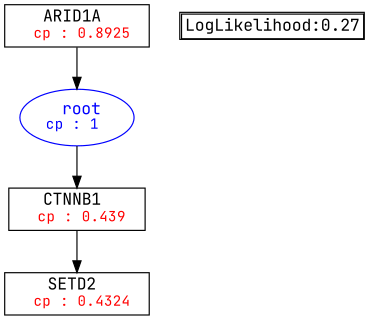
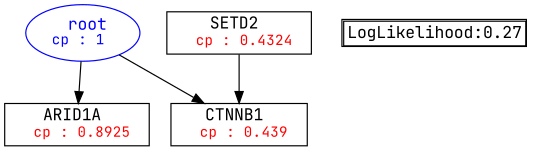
  digraph {
    fontname="JetBrains Mono"
    fontsize=10
    node [fontname="JetBrains Mono" shape=box]
    edge [fontname="JetBrains Mono"]
    n1 [color=Blue label=<<font color='Blue'> root</font><br/><font color='Blue' POINT-SIZE='12'>cp : 1 </font>> shape=oval]
    n2 [label=<ARID1A <br/> <font color='Red' POINT-SIZE='12'> cp : 0.8925 </font>>]
    n3 [label=<CTNNB1 <br/> <font color='Red' POINT-SIZE='12'> cp : 0.439 </font>>]
    n4 [label=<SETD2 <br/> <font color='Red' POINT-SIZE='12'> cp : 0.4324 </font>>]
    n5 [label=<<TABLE BORDER="1" CELLBORDER="1" CELLSPACING="0" >     <TR><TD ALIGN="LEFT">LogLikelihood:0.27</TD></TR>     </TABLE>> shape=plaintext]
-   n2 -> n1
+   n1 -> n2
    n1 -> n3
-   n3 -> n4
+   n4 -> n3
  }
